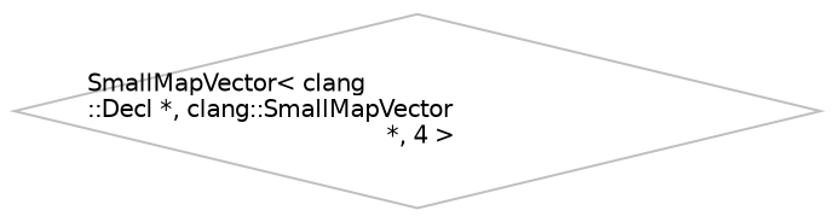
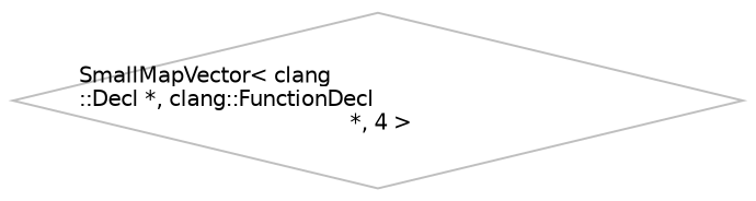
  digraph {
    rankdir=LR
-   n1 [color=grey75 fontname=Helvetica fontsize=10 height=0.2 label="SmallMapVector\< clang\l::Decl *, clang::SmallMapVector\l *, 4 \>" shape=diamond width=0.4]
+   n1 [color=grey75 fontname=Helvetica fontsize=10 height=0.2 label="SmallMapVector\< clang\l::Decl *, clang::FunctionDecl\l *, 4 \>" shape=diamond width=0.4]
  }
